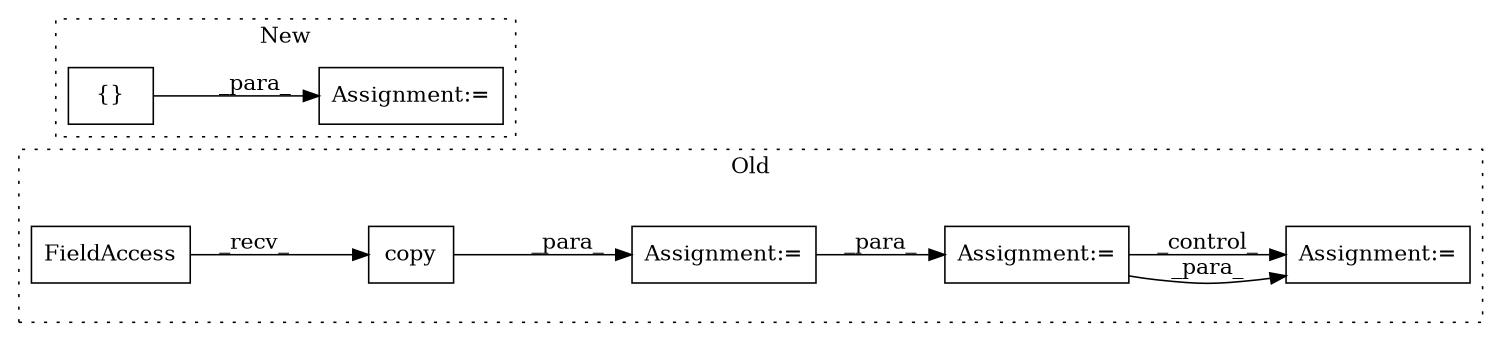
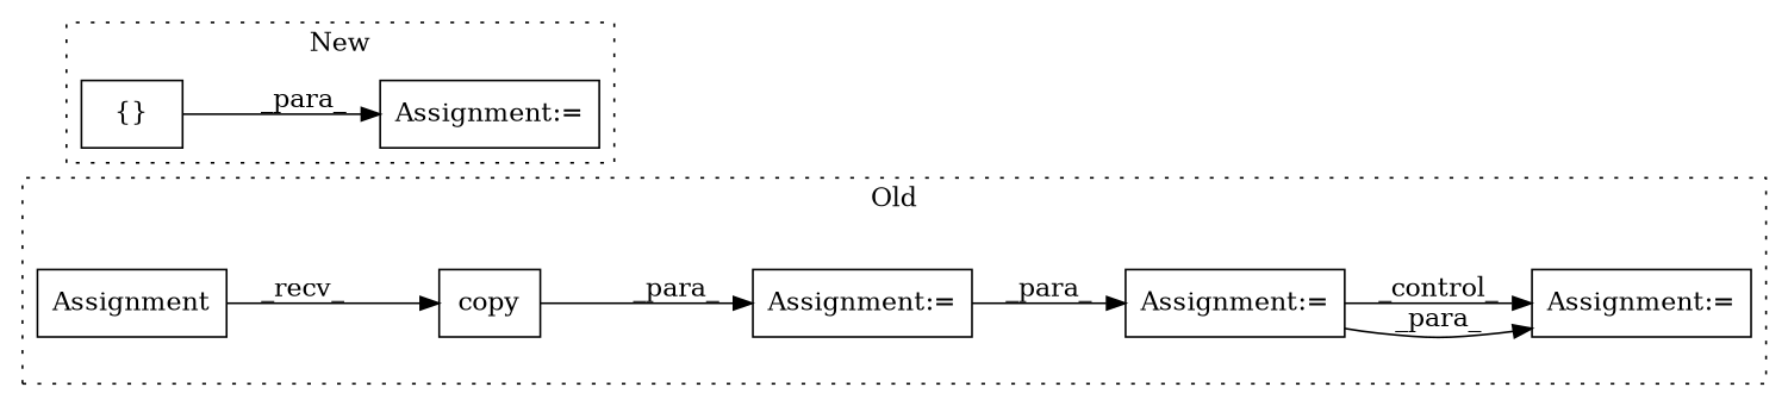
  digraph {
    rankdir=LR
    node [a=7 l=2 shape=box]
    n1 [a=32 l="5,1" label=copy s="5238,5248"]
    n2 [l=16 label="Assignment:=" s=5211]
    n3 [l="61,2" label="Assignment:=" s="5362,5445"]
-   n4 [a=22 l=10 label=FieldAccess s=5227]
+   n4 [a=22 l=10 label=Assignment s=5227]
    n5 [label="Assignment:=" s=5475]
    n6 [a=4 label="{}" s=5698]
    n7 [l=1 label="Assignment:=" s=5688]
    subgraph cluster_1 {
      label=Old
      style=dotted
      n1
      n2
      n3
      n4
      n5
    }
    subgraph cluster_2 {
      label=New
      style=dotted
      n6
      n7
    }
    n1 -> n2 [label=_para_]
    n2 -> n3 [label=_para_]
    n3 -> n5 [label=_para_]
    n3 -> n5 [label=_control_]
    n4 -> n1 [label=_recv_]
    n6 -> n7 [label=_para_]
  }
